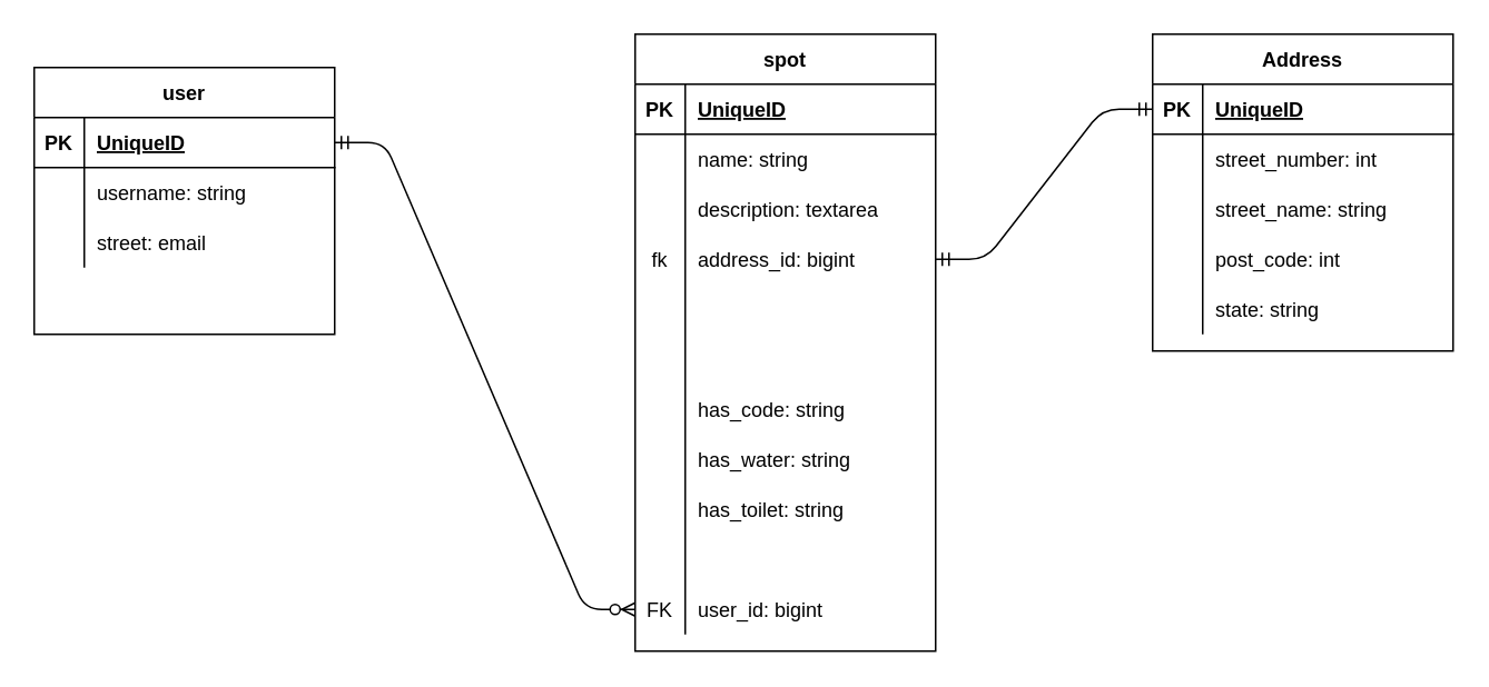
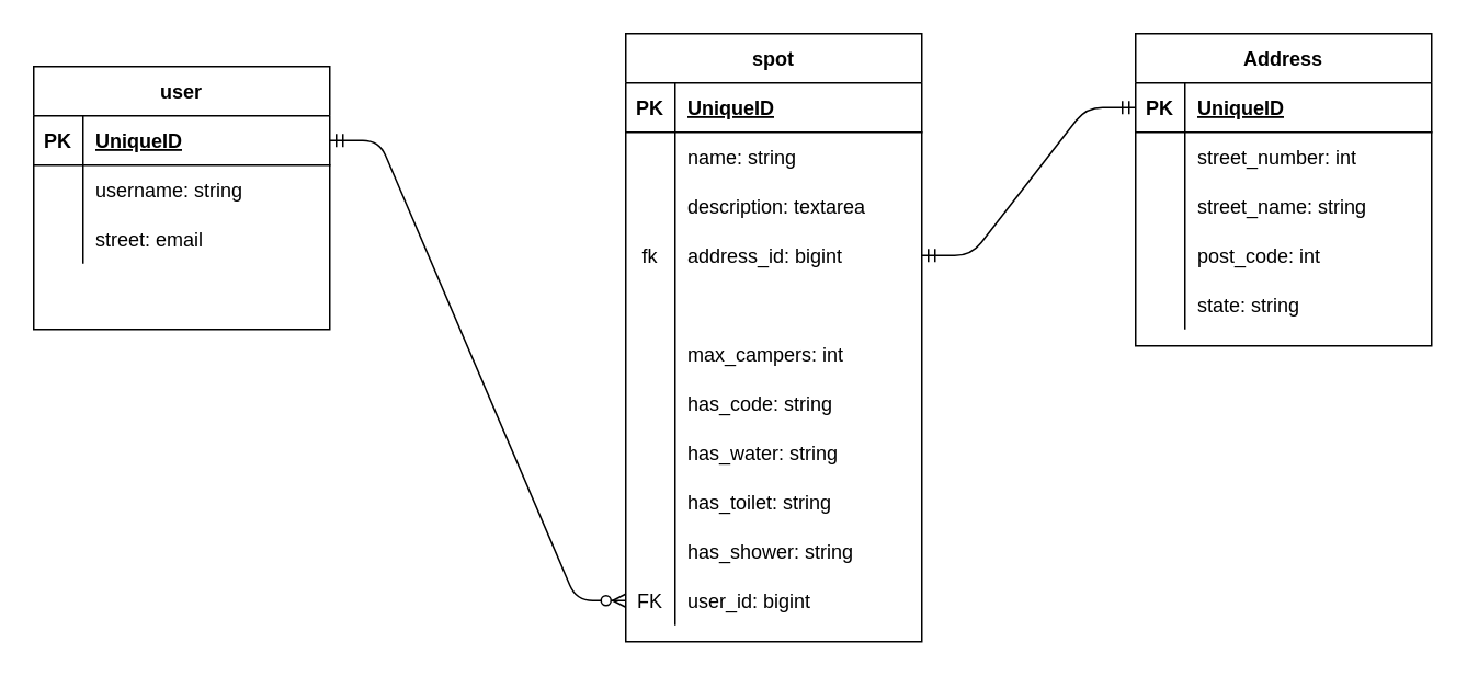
  <mxCell id="0" />
  <mxCell id="1" parent="0" />
  <mxCell id="2" value="spot" style="shape=table;startSize=30;container=1;collapsible=1;childLayout=tableLayout;fixedRows=1;rowLines=0;fontStyle=1;align=center;resizeLast=1;" vertex="1" parent="1"><mxGeometry x="380" y="20" width="180" height="370" as="geometry" /></mxCell>
  <mxCell id="3" value="" style="shape=partialRectangle;collapsible=0;dropTarget=0;pointerEvents=0;fillColor=none;top=0;left=0;bottom=1;right=0;points=[[0,0.5],[1,0.5]];portConstraint=eastwest;" vertex="1" parent="2"><mxGeometry y="30" width="180" height="30" as="geometry" /></mxCell>
  <mxCell id="4" value="PK" style="shape=partialRectangle;connectable=0;fillColor=none;top=0;left=0;bottom=0;right=0;fontStyle=1;overflow=hidden;" vertex="1" parent="3"><mxGeometry width="30" height="30" as="geometry" /></mxCell>
  <mxCell id="5" value="UniqueID" style="shape=partialRectangle;connectable=0;fillColor=none;top=0;left=0;bottom=0;right=0;align=left;spacingLeft=6;fontStyle=5;overflow=hidden;" vertex="1" parent="3"><mxGeometry x="30" width="150" height="30" as="geometry" /></mxCell>
  <mxCell id="6" value="" style="shape=partialRectangle;collapsible=0;dropTarget=0;pointerEvents=0;fillColor=none;top=0;left=0;bottom=0;right=0;points=[[0,0.5],[1,0.5]];portConstraint=eastwest;" vertex="1" parent="2"><mxGeometry y="60" width="180" height="30" as="geometry" /></mxCell>
  <mxCell id="7" value="" style="shape=partialRectangle;connectable=0;fillColor=none;top=0;left=0;bottom=0;right=0;editable=1;overflow=hidden;" vertex="1" parent="6"><mxGeometry width="30" height="30" as="geometry" /></mxCell>
  <mxCell id="8" value="name: string" style="shape=partialRectangle;connectable=0;fillColor=none;top=0;left=0;bottom=0;right=0;align=left;spacingLeft=6;overflow=hidden;" vertex="1" parent="6"><mxGeometry x="30" width="150" height="30" as="geometry" /></mxCell>
  <mxCell id="9" value="" style="shape=partialRectangle;collapsible=0;dropTarget=0;pointerEvents=0;fillColor=none;top=0;left=0;bottom=0;right=0;points=[[0,0.5],[1,0.5]];portConstraint=eastwest;" vertex="1" parent="2"><mxGeometry y="90" width="180" height="30" as="geometry" /></mxCell>
  <mxCell id="10" value="" style="shape=partialRectangle;connectable=0;fillColor=none;top=0;left=0;bottom=0;right=0;editable=1;overflow=hidden;" vertex="1" parent="9"><mxGeometry width="30" height="30" as="geometry" /></mxCell>
  <mxCell id="11" value="description: textarea" style="shape=partialRectangle;connectable=0;fillColor=none;top=0;left=0;bottom=0;right=0;align=left;spacingLeft=6;overflow=hidden;" vertex="1" parent="9"><mxGeometry x="30" width="150" height="30" as="geometry" /></mxCell>
  <mxCell id="12" value="" style="shape=partialRectangle;collapsible=0;dropTarget=0;pointerEvents=0;fillColor=none;top=0;left=0;bottom=0;right=0;points=[[0,0.5],[1,0.5]];portConstraint=eastwest;" vertex="1" parent="2"><mxGeometry y="120" width="180" height="30" as="geometry" /></mxCell>
  <mxCell id="13" value="fk" style="shape=partialRectangle;connectable=0;fillColor=none;top=0;left=0;bottom=0;right=0;editable=1;overflow=hidden;" vertex="1" parent="12"><mxGeometry width="30" height="30" as="geometry" /></mxCell>
  <mxCell id="14" value="address_id: bigint" style="shape=partialRectangle;connectable=0;fillColor=none;top=0;left=0;bottom=0;right=0;align=left;spacingLeft=6;overflow=hidden;" vertex="1" parent="12"><mxGeometry x="30" width="150" height="30" as="geometry" /></mxCell>
  <mxCell id="15" value="" style="shape=partialRectangle;collapsible=0;dropTarget=0;pointerEvents=0;fillColor=none;top=0;left=0;bottom=0;right=0;points=[[0,0.5],[1,0.5]];portConstraint=eastwest;" vertex="1" parent="2"><mxGeometry y="150" width="180" height="30" as="geometry" /></mxCell>
  <mxCell id="16" value="" style="shape=partialRectangle;connectable=0;fillColor=none;top=0;left=0;bottom=0;right=0;editable=1;overflow=hidden;" vertex="1" parent="15"><mxGeometry width="30" height="30" as="geometry" /></mxCell>
  <mxCell id="17" value="" style="shape=partialRectangle;collapsible=0;dropTarget=0;pointerEvents=0;fillColor=none;top=0;left=0;bottom=0;right=0;points=[[0,0.5],[1,0.5]];portConstraint=eastwest;" vertex="1" parent="2"><mxGeometry y="180" width="180" height="30" as="geometry" /></mxCell>
  <mxCell id="18" value="" style="shape=partialRectangle;connectable=0;fillColor=none;top=0;left=0;bottom=0;right=0;editable=1;overflow=hidden;" vertex="1" parent="17"><mxGeometry width="30" height="30" as="geometry" /></mxCell>
+ <mxCell id="19" value="max_campers: int" style="shape=partialRectangle;connectable=0;fillColor=none;top=0;left=0;bottom=0;right=0;align=left;spacingLeft=6;overflow=hidden;" vertex="1" parent="17"><mxGeometry x="30" width="150" height="30" as="geometry" /></mxCell>
  <mxCell id="20" value="" style="shape=partialRectangle;collapsible=0;dropTarget=0;pointerEvents=0;fillColor=none;top=0;left=0;bottom=0;right=0;points=[[0,0.5],[1,0.5]];portConstraint=eastwest;" vertex="1" parent="2"><mxGeometry y="210" width="180" height="30" as="geometry" /></mxCell>
  <mxCell id="21" value="" style="shape=partialRectangle;connectable=0;fillColor=none;top=0;left=0;bottom=0;right=0;editable=1;overflow=hidden;" vertex="1" parent="20"><mxGeometry width="30" height="30" as="geometry" /></mxCell>
  <mxCell id="22" value="has_code: string" style="shape=partialRectangle;connectable=0;fillColor=none;top=0;left=0;bottom=0;right=0;align=left;spacingLeft=6;overflow=hidden;" vertex="1" parent="20"><mxGeometry x="30" width="150" height="30" as="geometry" /></mxCell>
  <mxCell id="23" value="" style="shape=partialRectangle;collapsible=0;dropTarget=0;pointerEvents=0;fillColor=none;top=0;left=0;bottom=0;right=0;points=[[0,0.5],[1,0.5]];portConstraint=eastwest;" vertex="1" parent="2"><mxGeometry y="240" width="180" height="30" as="geometry" /></mxCell>
  <mxCell id="24" value="" style="shape=partialRectangle;connectable=0;fillColor=none;top=0;left=0;bottom=0;right=0;editable=1;overflow=hidden;" vertex="1" parent="23"><mxGeometry width="30" height="30" as="geometry" /></mxCell>
  <mxCell id="25" value="has_water: string" style="shape=partialRectangle;connectable=0;fillColor=none;top=0;left=0;bottom=0;right=0;align=left;spacingLeft=6;overflow=hidden;" vertex="1" parent="23"><mxGeometry x="30" width="150" height="30" as="geometry" /></mxCell>
  <mxCell id="26" value="" style="shape=partialRectangle;collapsible=0;dropTarget=0;pointerEvents=0;fillColor=none;top=0;left=0;bottom=0;right=0;points=[[0,0.5],[1,0.5]];portConstraint=eastwest;" vertex="1" parent="2"><mxGeometry y="270" width="180" height="30" as="geometry" /></mxCell>
  <mxCell id="27" value="" style="shape=partialRectangle;connectable=0;fillColor=none;top=0;left=0;bottom=0;right=0;editable=1;overflow=hidden;" vertex="1" parent="26"><mxGeometry width="30" height="30" as="geometry" /></mxCell>
  <mxCell id="28" value="has_toilet: string" style="shape=partialRectangle;connectable=0;fillColor=none;top=0;left=0;bottom=0;right=0;align=left;spacingLeft=6;overflow=hidden;" vertex="1" parent="26"><mxGeometry x="30" width="150" height="30" as="geometry" /></mxCell>
  <mxCell id="29" value="" style="shape=partialRectangle;collapsible=0;dropTarget=0;pointerEvents=0;fillColor=none;top=0;left=0;bottom=0;right=0;points=[[0,0.5],[1,0.5]];portConstraint=eastwest;" vertex="1" parent="2"><mxGeometry y="300" width="180" height="30" as="geometry" /></mxCell>
  <mxCell id="30" value="" style="shape=partialRectangle;connectable=0;fillColor=none;top=0;left=0;bottom=0;right=0;editable=1;overflow=hidden;" vertex="1" parent="29"><mxGeometry width="30" height="30" as="geometry" /></mxCell>
+ <mxCell id="31" value="has_shower: string" style="shape=partialRectangle;connectable=0;fillColor=none;top=0;left=0;bottom=0;right=0;align=left;spacingLeft=6;overflow=hidden;" vertex="1" parent="29"><mxGeometry x="30" width="150" height="30" as="geometry" /></mxCell>
  <mxCell id="32" value="" style="shape=partialRectangle;collapsible=0;dropTarget=0;pointerEvents=0;fillColor=none;top=0;left=0;bottom=0;right=0;points=[[0,0.5],[1,0.5]];portConstraint=eastwest;" vertex="1" parent="2"><mxGeometry y="330" width="180" height="30" as="geometry" /></mxCell>
  <mxCell id="33" value="FK" style="shape=partialRectangle;connectable=0;fillColor=none;top=0;left=0;bottom=0;right=0;editable=1;overflow=hidden;" vertex="1" parent="32"><mxGeometry width="30" height="30" as="geometry" /></mxCell>
  <mxCell id="34" value="user_id: bigint" style="shape=partialRectangle;connectable=0;fillColor=none;top=0;left=0;bottom=0;right=0;align=left;spacingLeft=6;overflow=hidden;" vertex="1" parent="32"><mxGeometry x="30" width="150" height="30" as="geometry" /></mxCell>
  <mxCell id="35" value="user" style="shape=table;startSize=30;container=1;collapsible=1;childLayout=tableLayout;fixedRows=1;rowLines=0;fontStyle=1;align=center;resizeLast=1;" vertex="1" parent="1"><mxGeometry x="20" y="40" width="180" height="160" as="geometry" /></mxCell>
  <mxCell id="36" value="" style="shape=partialRectangle;collapsible=0;dropTarget=0;pointerEvents=0;fillColor=none;top=0;left=0;bottom=1;right=0;points=[[0,0.5],[1,0.5]];portConstraint=eastwest;" vertex="1" parent="35"><mxGeometry y="30" width="180" height="30" as="geometry" /></mxCell>
  <mxCell id="37" value="PK" style="shape=partialRectangle;connectable=0;fillColor=none;top=0;left=0;bottom=0;right=0;fontStyle=1;overflow=hidden;" vertex="1" parent="36"><mxGeometry width="30" height="30" as="geometry" /></mxCell>
  <mxCell id="38" value="UniqueID" style="shape=partialRectangle;connectable=0;fillColor=none;top=0;left=0;bottom=0;right=0;align=left;spacingLeft=6;fontStyle=5;overflow=hidden;" vertex="1" parent="36"><mxGeometry x="30" width="150" height="30" as="geometry" /></mxCell>
  <mxCell id="39" value="" style="shape=partialRectangle;collapsible=0;dropTarget=0;pointerEvents=0;fillColor=none;top=0;left=0;bottom=0;right=0;points=[[0,0.5],[1,0.5]];portConstraint=eastwest;" vertex="1" parent="35"><mxGeometry y="60" width="180" height="30" as="geometry" /></mxCell>
  <mxCell id="40" value="" style="shape=partialRectangle;connectable=0;fillColor=none;top=0;left=0;bottom=0;right=0;editable=1;overflow=hidden;" vertex="1" parent="39"><mxGeometry width="30" height="30" as="geometry" /></mxCell>
  <mxCell id="41" value="username: string" style="shape=partialRectangle;connectable=0;fillColor=none;top=0;left=0;bottom=0;right=0;align=left;spacingLeft=6;overflow=hidden;" vertex="1" parent="39"><mxGeometry x="30" width="150" height="30" as="geometry" /></mxCell>
  <mxCell id="42" value="" style="shape=partialRectangle;collapsible=0;dropTarget=0;pointerEvents=0;fillColor=none;top=0;left=0;bottom=0;right=0;points=[[0,0.5],[1,0.5]];portConstraint=eastwest;" vertex="1" parent="35"><mxGeometry y="90" width="180" height="30" as="geometry" /></mxCell>
  <mxCell id="43" value="" style="shape=partialRectangle;connectable=0;fillColor=none;top=0;left=0;bottom=0;right=0;editable=1;overflow=hidden;" vertex="1" parent="42"><mxGeometry width="30" height="30" as="geometry" /></mxCell>
  <mxCell id="44" value="street: email" style="shape=partialRectangle;connectable=0;fillColor=none;top=0;left=0;bottom=0;right=0;align=left;spacingLeft=6;overflow=hidden;" vertex="1" parent="42"><mxGeometry x="30" width="150" height="30" as="geometry" /></mxCell>
  <mxCell id="45" value="" style="shape=partialRectangle;collapsible=0;dropTarget=0;pointerEvents=0;fillColor=none;top=0;left=0;bottom=0;right=0;points=[[0,0.5],[1,0.5]];portConstraint=eastwest;" vertex="1" parent="35"><mxGeometry y="120" width="180" height="30" as="geometry" /></mxCell>
  <mxCell id="46" value="" style="shape=partialRectangle;connectable=0;fillColor=none;top=0;left=0;bottom=0;right=0;editable=1;overflow=hidden;" vertex="1" parent="45"><mxGeometry width="30" height="30" as="geometry" /></mxCell>
  <mxCell id="47" value="" style="edgeStyle=entityRelationEdgeStyle;fontSize=12;html=1;endArrow=ERzeroToMany;startArrow=ERmandOne;exitX=1;exitY=0.5;exitDx=0;exitDy=0;entryX=0;entryY=0.5;entryDx=0;entryDy=0;" edge="1" parent="1" source="36" target="32"><mxGeometry width="100" height="100" relative="1" as="geometry"><mxPoint x="220" y="360" as="sourcePoint" /><mxPoint x="320" y="260" as="targetPoint" /></mxGeometry></mxCell>
  <mxCell id="48" value="Address" style="shape=table;startSize=30;container=1;collapsible=1;childLayout=tableLayout;fixedRows=1;rowLines=0;fontStyle=1;align=center;resizeLast=1;" vertex="1" parent="1"><mxGeometry x="690" y="20" width="180" height="190" as="geometry" /></mxCell>
  <mxCell id="49" value="" style="shape=partialRectangle;collapsible=0;dropTarget=0;pointerEvents=0;fillColor=none;top=0;left=0;bottom=1;right=0;points=[[0,0.5],[1,0.5]];portConstraint=eastwest;" vertex="1" parent="48"><mxGeometry y="30" width="180" height="30" as="geometry" /></mxCell>
  <mxCell id="50" value="PK" style="shape=partialRectangle;connectable=0;fillColor=none;top=0;left=0;bottom=0;right=0;fontStyle=1;overflow=hidden;" vertex="1" parent="49"><mxGeometry width="30" height="30" as="geometry" /></mxCell>
  <mxCell id="51" value="UniqueID" style="shape=partialRectangle;connectable=0;fillColor=none;top=0;left=0;bottom=0;right=0;align=left;spacingLeft=6;fontStyle=5;overflow=hidden;" vertex="1" parent="49"><mxGeometry x="30" width="150" height="30" as="geometry" /></mxCell>
  <mxCell id="52" value="" style="shape=partialRectangle;collapsible=0;dropTarget=0;pointerEvents=0;fillColor=none;top=0;left=0;bottom=0;right=0;points=[[0,0.5],[1,0.5]];portConstraint=eastwest;" vertex="1" parent="48"><mxGeometry y="60" width="180" height="30" as="geometry" /></mxCell>
  <mxCell id="53" value="" style="shape=partialRectangle;connectable=0;fillColor=none;top=0;left=0;bottom=0;right=0;editable=1;overflow=hidden;" vertex="1" parent="52"><mxGeometry width="30" height="30" as="geometry" /></mxCell>
  <mxCell id="54" value="street_number: int" style="shape=partialRectangle;connectable=0;fillColor=none;top=0;left=0;bottom=0;right=0;align=left;spacingLeft=6;overflow=hidden;" vertex="1" parent="52"><mxGeometry x="30" width="150" height="30" as="geometry" /></mxCell>
  <mxCell id="55" value="" style="shape=partialRectangle;collapsible=0;dropTarget=0;pointerEvents=0;fillColor=none;top=0;left=0;bottom=0;right=0;points=[[0,0.5],[1,0.5]];portConstraint=eastwest;" vertex="1" parent="48"><mxGeometry y="90" width="180" height="30" as="geometry" /></mxCell>
  <mxCell id="56" value="" style="shape=partialRectangle;connectable=0;fillColor=none;top=0;left=0;bottom=0;right=0;editable=1;overflow=hidden;" vertex="1" parent="55"><mxGeometry width="30" height="30" as="geometry" /></mxCell>
  <mxCell id="57" value="street_name: string" style="shape=partialRectangle;connectable=0;fillColor=none;top=0;left=0;bottom=0;right=0;align=left;spacingLeft=6;overflow=hidden;" vertex="1" parent="55"><mxGeometry x="30" width="150" height="30" as="geometry" /></mxCell>
  <mxCell id="58" value="" style="shape=partialRectangle;collapsible=0;dropTarget=0;pointerEvents=0;fillColor=none;top=0;left=0;bottom=0;right=0;points=[[0,0.5],[1,0.5]];portConstraint=eastwest;" vertex="1" parent="48"><mxGeometry y="120" width="180" height="30" as="geometry" /></mxCell>
  <mxCell id="59" value="" style="shape=partialRectangle;connectable=0;fillColor=none;top=0;left=0;bottom=0;right=0;editable=1;overflow=hidden;" vertex="1" parent="58"><mxGeometry width="30" height="30" as="geometry" /></mxCell>
  <mxCell id="60" value="post_code: int" style="shape=partialRectangle;connectable=0;fillColor=none;top=0;left=0;bottom=0;right=0;align=left;spacingLeft=6;overflow=hidden;" vertex="1" parent="58"><mxGeometry x="30" width="150" height="30" as="geometry" /></mxCell>
  <mxCell id="61" value="" style="shape=partialRectangle;collapsible=0;dropTarget=0;pointerEvents=0;fillColor=none;top=0;left=0;bottom=0;right=0;points=[[0,0.5],[1,0.5]];portConstraint=eastwest;" vertex="1" parent="48"><mxGeometry y="150" width="180" height="30" as="geometry" /></mxCell>
  <mxCell id="62" value="" style="shape=partialRectangle;connectable=0;fillColor=none;top=0;left=0;bottom=0;right=0;editable=1;overflow=hidden;" vertex="1" parent="61"><mxGeometry width="30" height="30" as="geometry" /></mxCell>
  <mxCell id="63" value="state: string" style="shape=partialRectangle;connectable=0;fillColor=none;top=0;left=0;bottom=0;right=0;align=left;spacingLeft=6;overflow=hidden;" vertex="1" parent="61"><mxGeometry x="30" width="150" height="30" as="geometry" /></mxCell>
  <mxCell id="64" value="" style="edgeStyle=entityRelationEdgeStyle;fontSize=12;html=1;endArrow=ERmandOne;startArrow=ERmandOne;exitX=1;exitY=0.5;exitDx=0;exitDy=0;entryX=0;entryY=0.5;entryDx=0;entryDy=0;" edge="1" parent="1" source="12" target="49"><mxGeometry width="100" height="100" relative="1" as="geometry"><mxPoint x="590" y="160" as="sourcePoint" /><mxPoint x="690" y="60" as="targetPoint" /></mxGeometry></mxCell>
